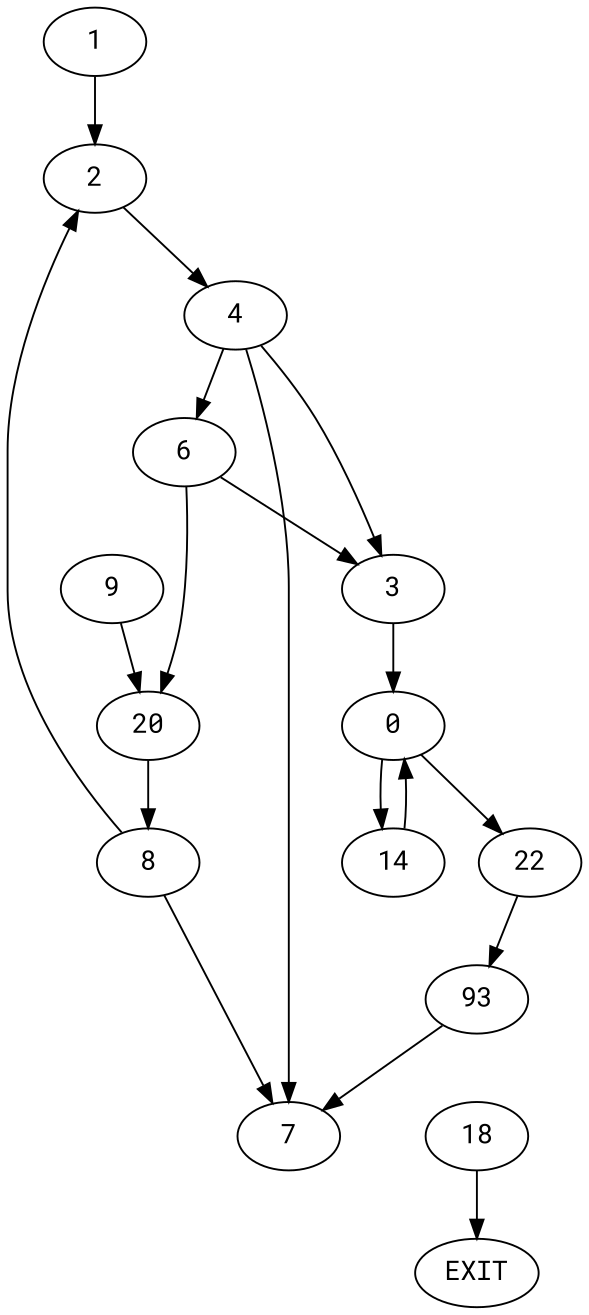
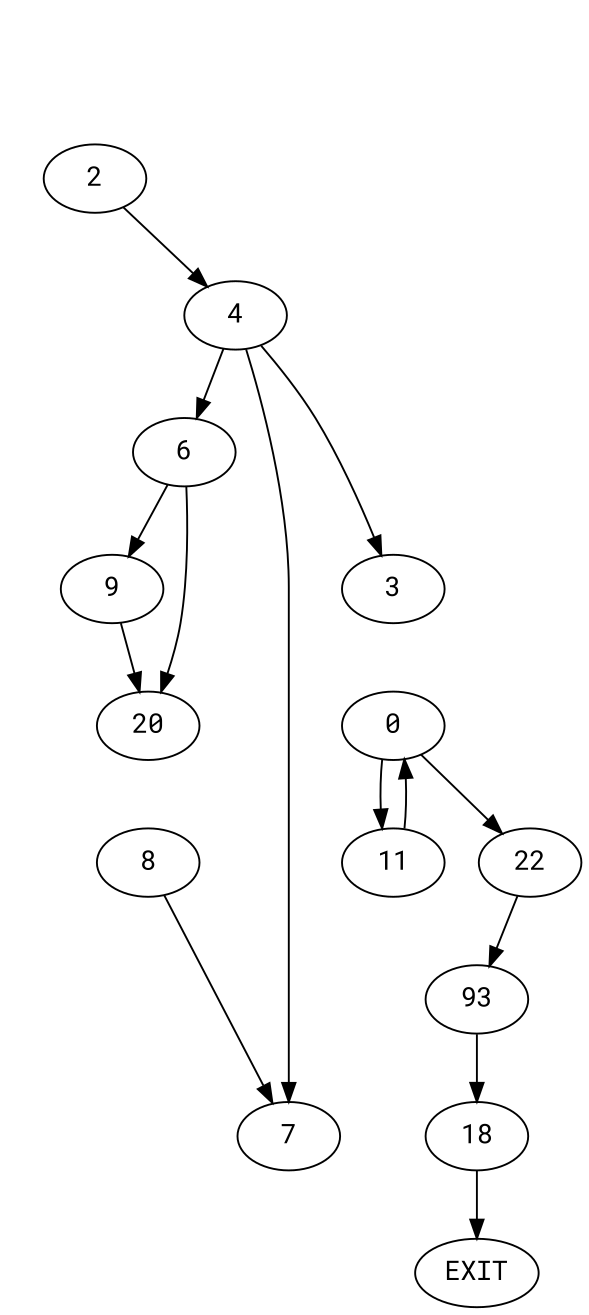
  digraph {
    fontname="Roboto Mono"
    node [fontname="Roboto Mono"]
    edge [fontname="Roboto Mono"]
-   1
    2
    n3 [label=EXIT]
    4
    n5 [label=0]
    3
    6
    7
-   11 [label=14]
+   11
    n10 [label=22]
    9
    n12 [label=20]
    n13 [label=93]
    8
    n15 [label=18]
-   1 -> 2
    2 -> 4
    4 -> 3
    4 -> 6
    4 -> 7
    n5 -> 11
    n5 -> n10
-   3 -> n5
-   6 -> 3
+   6 -> 9
    6 -> n12
    11 -> n5
    n10 -> n13
    9 -> n12
-   n12 -> 8
-   n13 -> 7
-   8 -> 2
+   n13 -> n15
    8 -> 7
    n15 -> n3
  }
